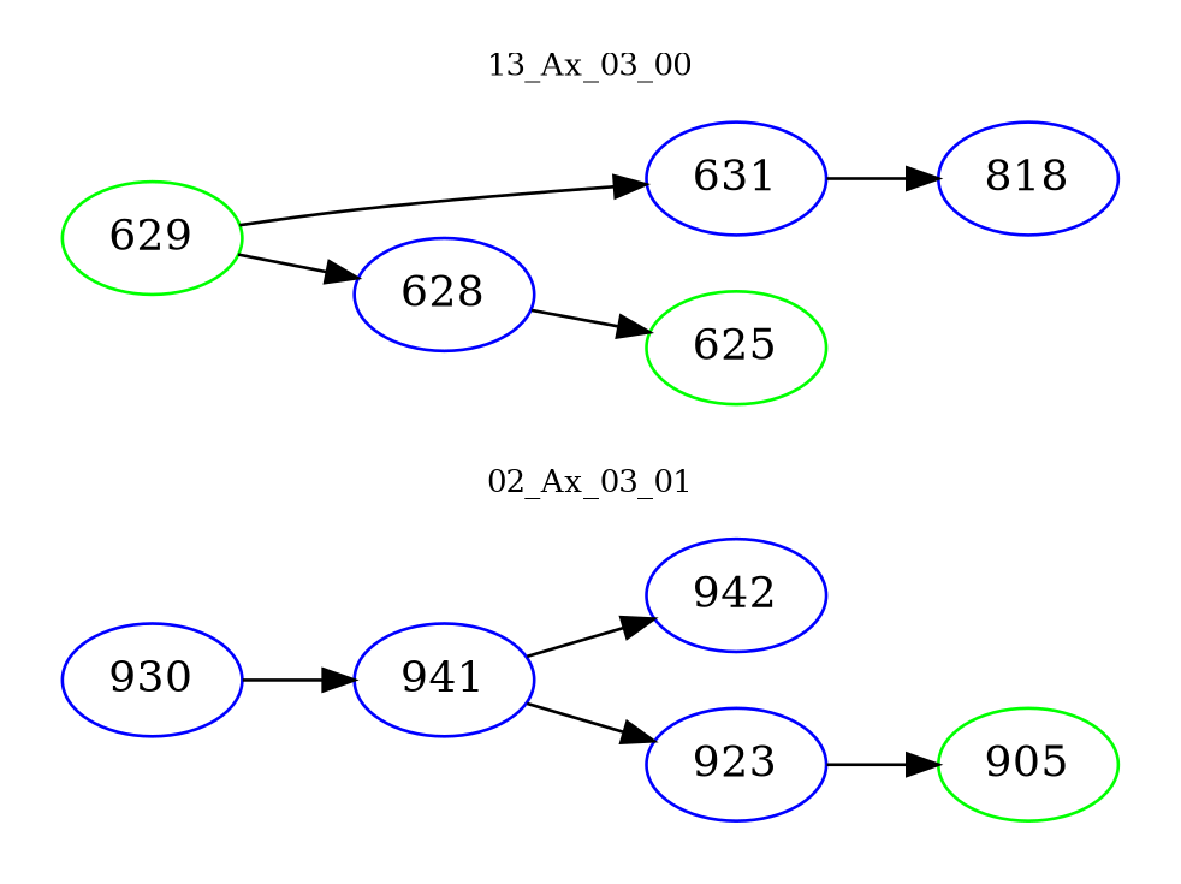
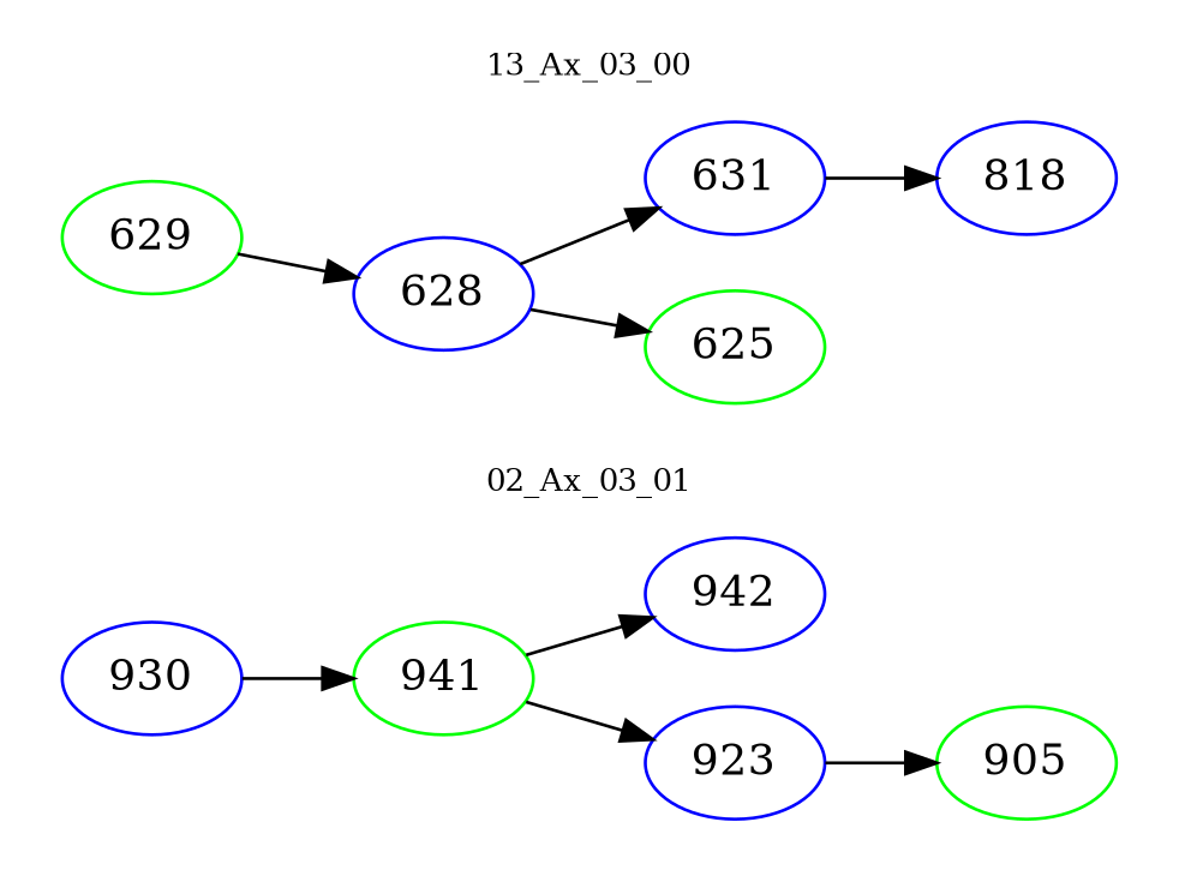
  digraph {
    rankdir=LR
    node [color=blue]
    edge [color=black]
    n1 [label=930]
    n2 [label=923]
-   n3 [label=941]
+   n3 [color=green label=941]
    n4 [color=green label=905]
    n5 [label=942]
    n6 [color=green label=629]
    n7 [label=628]
    n8 [label=631]
    n9 [color=green label=625]
    n10 [label=818]
    subgraph cluster_1 {
      color=white
      fontsize=10
      label="02_Ax_03_01"
      n1
      n2
      n3
      n4
      n5
    }
    subgraph cluster_2 {
      color=white
      fontsize=10
      label="13_Ax_03_00"
      n6
      n7
      n8
      n9
      n10
    }
    n1 -> n3
    n2 -> n4
    n3 -> n2
    n3 -> n5
    n6 -> n7
-   n6 -> n8
+   n7 -> n8
    n7 -> n9
    n8 -> n10
  }
